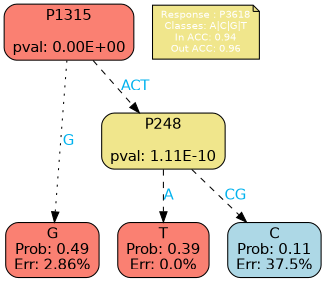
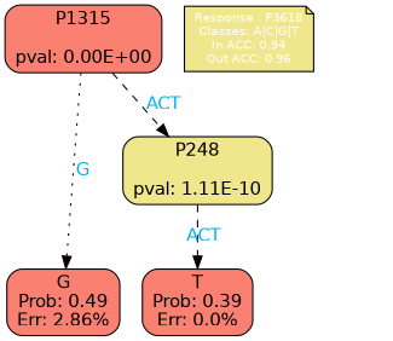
  digraph {
    ranksep=equally
    splines=polylines
    node [color=black fillcolor=salmon fontname=helvetica shape=box style="filled, rounded"]
    edge [fontcolor=deepskyblue2 fontname=helvetica style=dashed]
    n1 [label="T\nProb: 0.39\nErr: 0.0%"]
-   n2 [fillcolor=lightblue label="C\nProb: 0.11\nErr: 37.5%"]
    n3 [label="G\nProb: 0.49\nErr: 2.86%"]
    n4 [align=left fillcolor=khaki fontcolor=white fontsize=10 label="Response : P3618\nClasses: A|C|G|T\nIn ACC: 0.94\nOut ACC: 0.96\n" shape=note style=filled]
    n5 [label="P1315\n\npval: 0.00E+00"]
    n6 [fillcolor=khaki label="P248\n\npval: 1.11E-10"]
    subgraph sub_1 {
      rank=same
      n1
-     n2
      n3
    }
    subgraph sub_2 {
      rank=same
      n4
      n5
    }
    n5 -> n3 [label=G style=dotted]
    n5 -> n6 [label=ACT]
-   n6 -> n1 [label=A]
-   n6 -> n2 [label=CG]
+   n6 -> n1 [label=ACT]
  }
